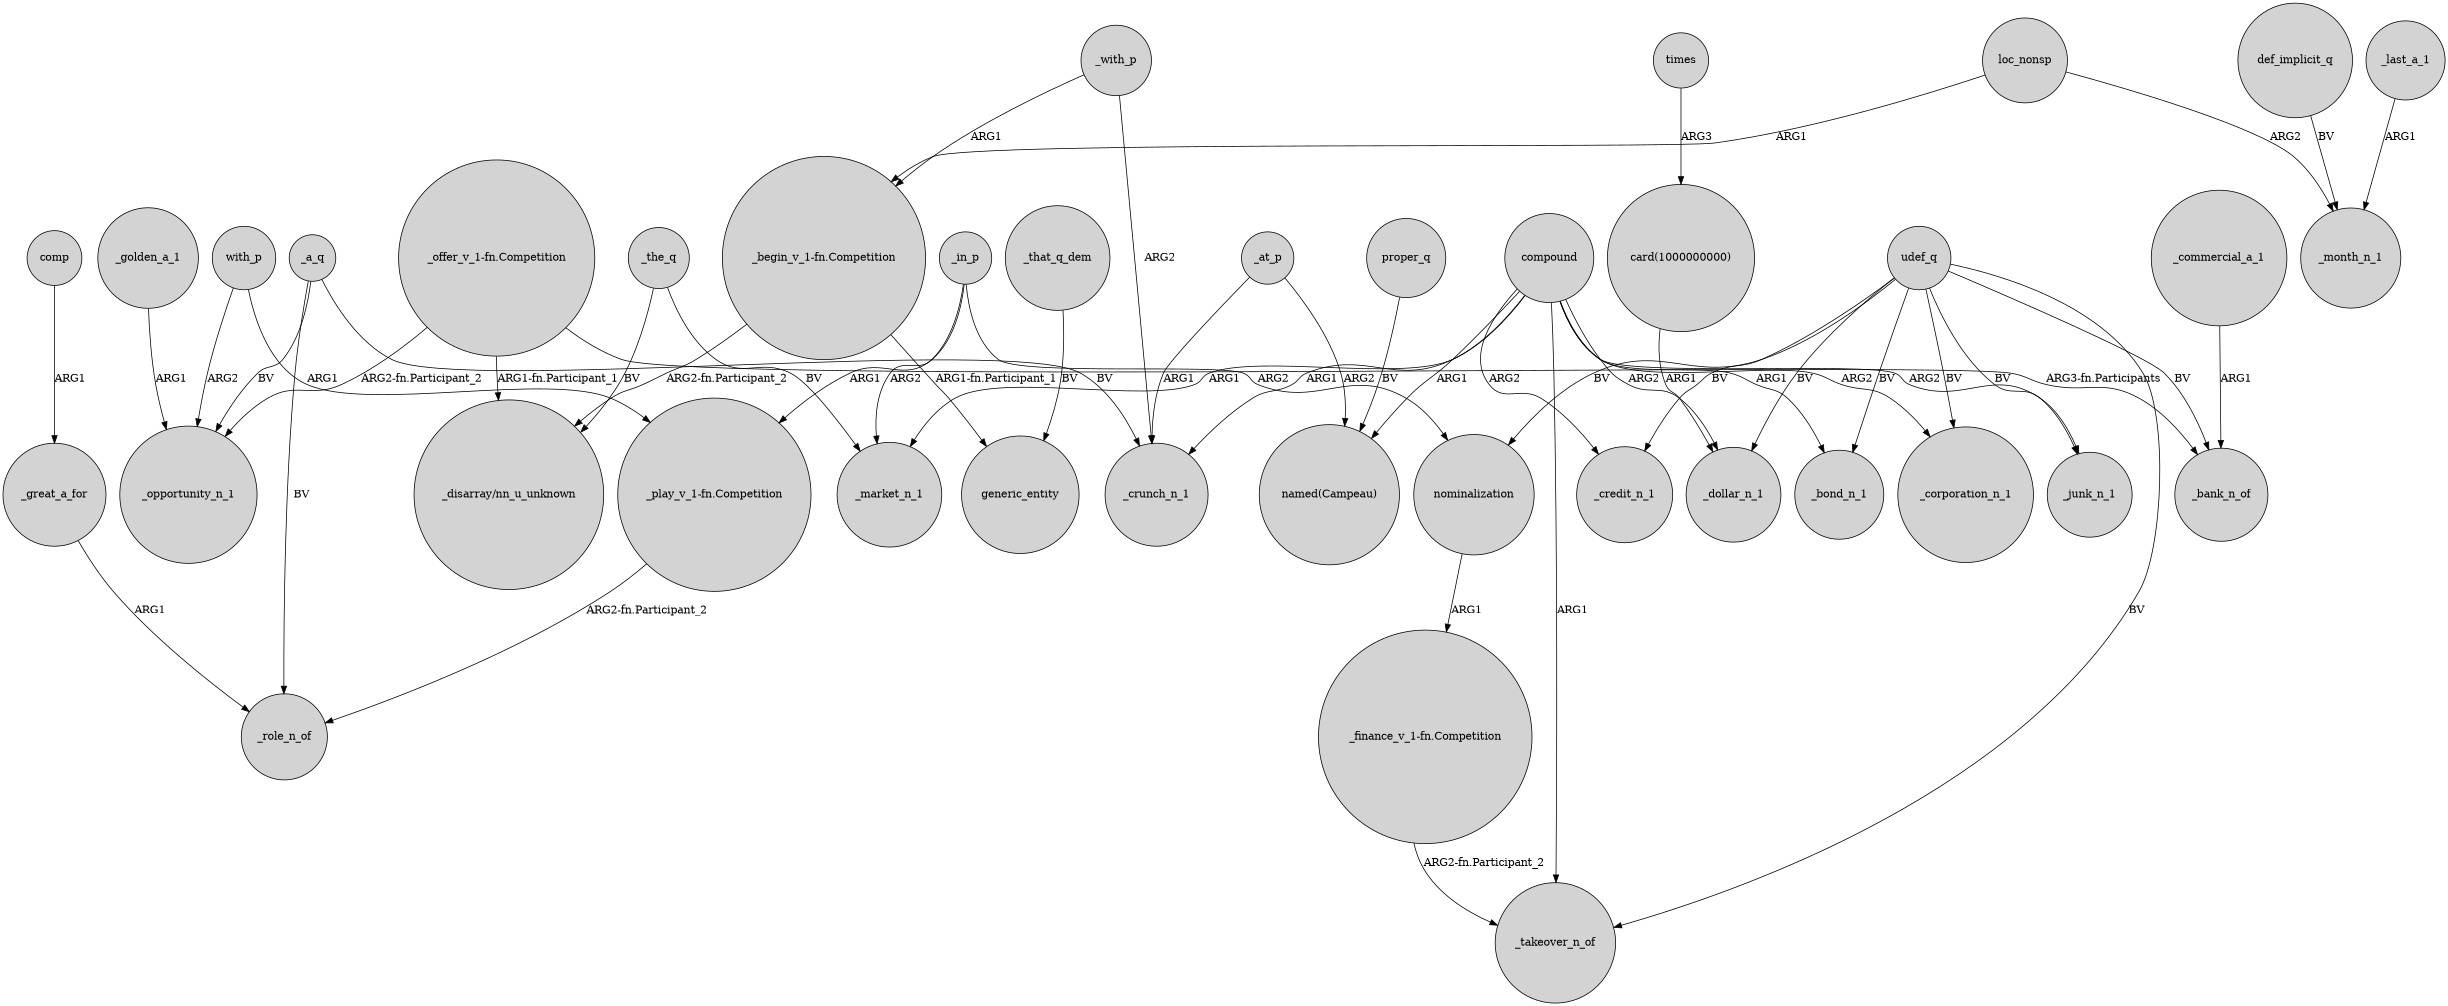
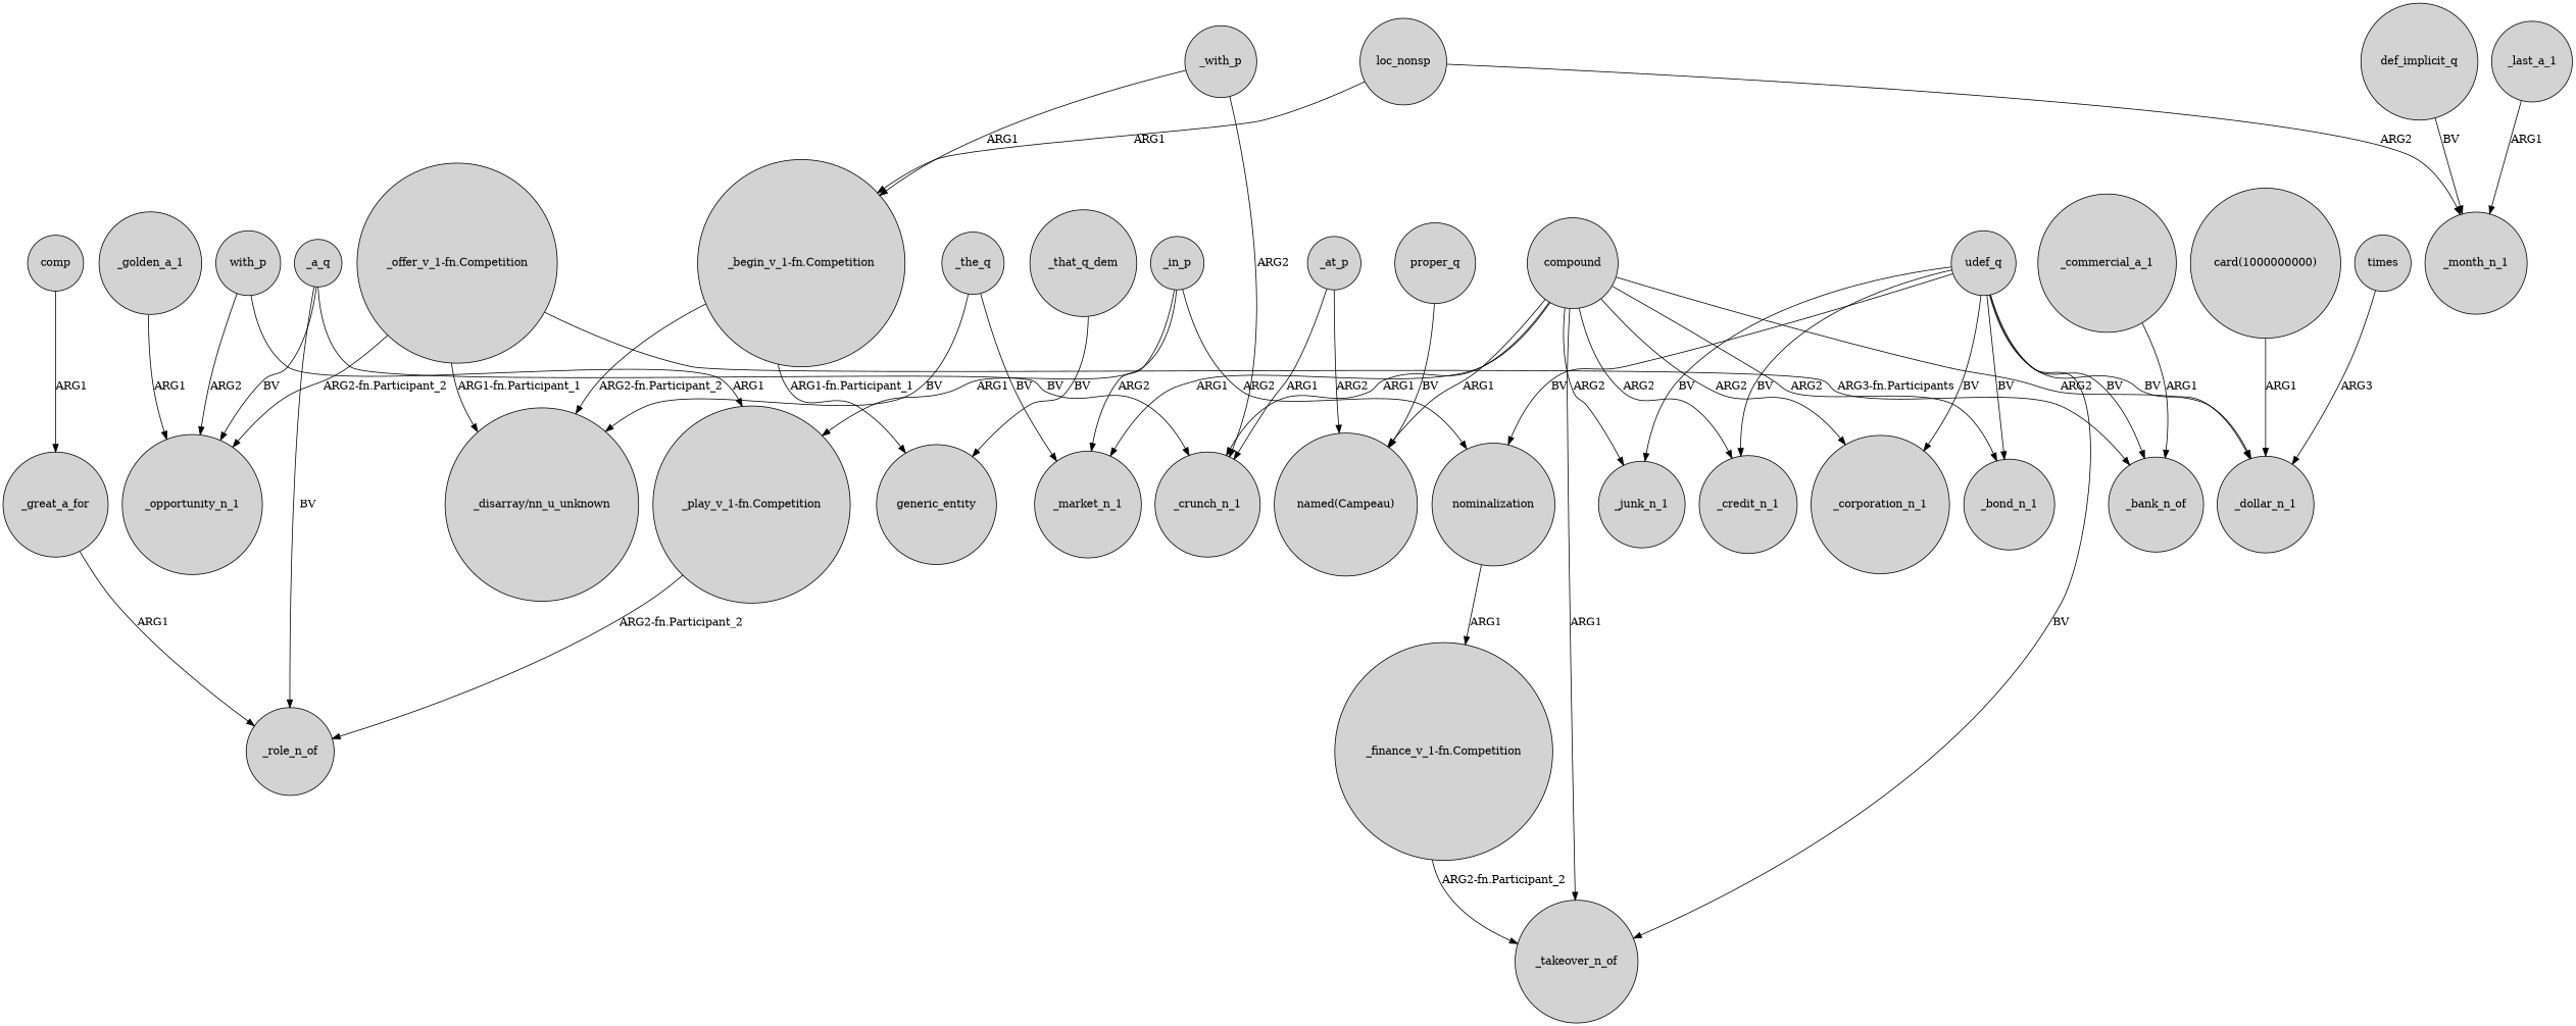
  digraph {
    node [shape=circle style=filled]
    loc_nonsp
    "_begin_v_1-fn.Competition"
    _month_n_1
    "_disarray/nn_u_unknown"
    generic_entity
    "card(1000000000)"
    _dollar_n_1
    _with_p
    _crunch_n_1
    _great_a_for
    _role_n_of
    def_implicit_q
    _in_p
    "_play_v_1-fn.Competition"
    nominalization
    _market_n_1
    "_finance_v_1-fn.Competition"
    "_offer_v_1-fn.Competition"
    _opportunity_n_1
    _bank_n_of
    proper_q
    "named(Campeau)"
    udef_q
    _bond_n_1
    _junk_n_1
    _takeover_n_of
    _credit_n_1
    _corporation_n_1
    _last_a_1
    compound
    with_p
    _a_q
    times
    _the_q
    _at_p
    _golden_a_1
    comp
    _that_q_dem
    _commercial_a_1
    loc_nonsp -> "_begin_v_1-fn.Competition" [label=ARG1]
    loc_nonsp -> _month_n_1 [label=ARG2]
    "_begin_v_1-fn.Competition" -> "_disarray/nn_u_unknown" [label="ARG2-fn.Participant_2"]
    "_begin_v_1-fn.Competition" -> generic_entity [label="ARG1-fn.Participant_1"]
    "card(1000000000)" -> _dollar_n_1 [label=ARG1]
    _with_p -> "_begin_v_1-fn.Competition" [label=ARG1]
    _with_p -> _crunch_n_1 [label=ARG2]
    _great_a_for -> _role_n_of [label=ARG1]
    def_implicit_q -> _month_n_1 [label=BV]
    _in_p -> "_play_v_1-fn.Competition" [label=ARG1]
    _in_p -> nominalization [label=ARG2]
    _in_p -> _market_n_1 [label=ARG2]
    "_play_v_1-fn.Competition" -> _role_n_of [label="ARG2-fn.Participant_2"]
    nominalization -> "_finance_v_1-fn.Competition" [label=ARG1]
    "_finance_v_1-fn.Competition" -> _takeover_n_of [label="ARG2-fn.Participant_2"]
    "_offer_v_1-fn.Competition" -> "_disarray/nn_u_unknown" [label="ARG1-fn.Participant_1"]
    "_offer_v_1-fn.Competition" -> _opportunity_n_1 [label="ARG2-fn.Participant_2"]
    "_offer_v_1-fn.Competition" -> _bank_n_of [label="ARG3-fn.Participants"]
    proper_q -> "named(Campeau)" [label=BV]
    udef_q -> _dollar_n_1 [label=BV]
    udef_q -> nominalization [label=BV]
    udef_q -> _bank_n_of [label=BV]
    udef_q -> _bond_n_1 [label=BV]
    udef_q -> _junk_n_1 [label=BV]
    udef_q -> _takeover_n_of [label=BV]
    udef_q -> _credit_n_1 [label=BV]
    udef_q -> _corporation_n_1 [label=BV]
    _last_a_1 -> _month_n_1 [label=ARG1]
    compound -> _dollar_n_1 [label=ARG2]
    compound -> _crunch_n_1 [label=ARG1]
    compound -> _market_n_1 [label=ARG1]
    compound -> "named(Campeau)" [label=ARG1]
-   compound -> _bond_n_1 [label=ARG1]
+   compound -> _bond_n_1 [label=ARG2]
    compound -> _junk_n_1 [label=ARG2]
    compound -> _takeover_n_of [label=ARG1]
    compound -> _credit_n_1 [label=ARG2]
    compound -> _corporation_n_1 [label=ARG2]
    with_p -> "_play_v_1-fn.Competition" [label=ARG1]
    with_p -> _opportunity_n_1 [label=ARG2]
    _a_q -> _crunch_n_1 [label=BV]
    _a_q -> _role_n_of [label=BV]
    _a_q -> _opportunity_n_1 [label=BV]
-   times -> "card(1000000000)" [label=ARG3]
+   times -> _dollar_n_1 [label=ARG3]
    _the_q -> "_disarray/nn_u_unknown" [label=BV]
    _the_q -> _market_n_1 [label=BV]
    _at_p -> _crunch_n_1 [label=ARG1]
    _at_p -> "named(Campeau)" [label=ARG2]
    _golden_a_1 -> _opportunity_n_1 [label=ARG1]
    comp -> _great_a_for [label=ARG1]
    _that_q_dem -> generic_entity [label=BV]
    _commercial_a_1 -> _bank_n_of [label=ARG1]
  }
